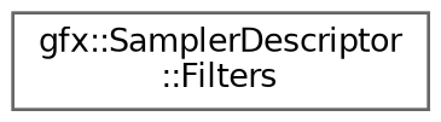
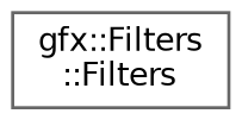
  digraph {
    rankdir=LR
-   n1 [color=grey40 fillcolor=white fontname=Helvetica fontsize=10 height=0.2 label="gfx::SamplerDescriptor\l::Filters" shape=box style=filled width=0.4]
+   n1 [color=grey40 fillcolor=white fontname=Helvetica fontsize=10 height=0.2 label="gfx::Filters\l::Filters" shape=box style=filled width=0.4]
  }
